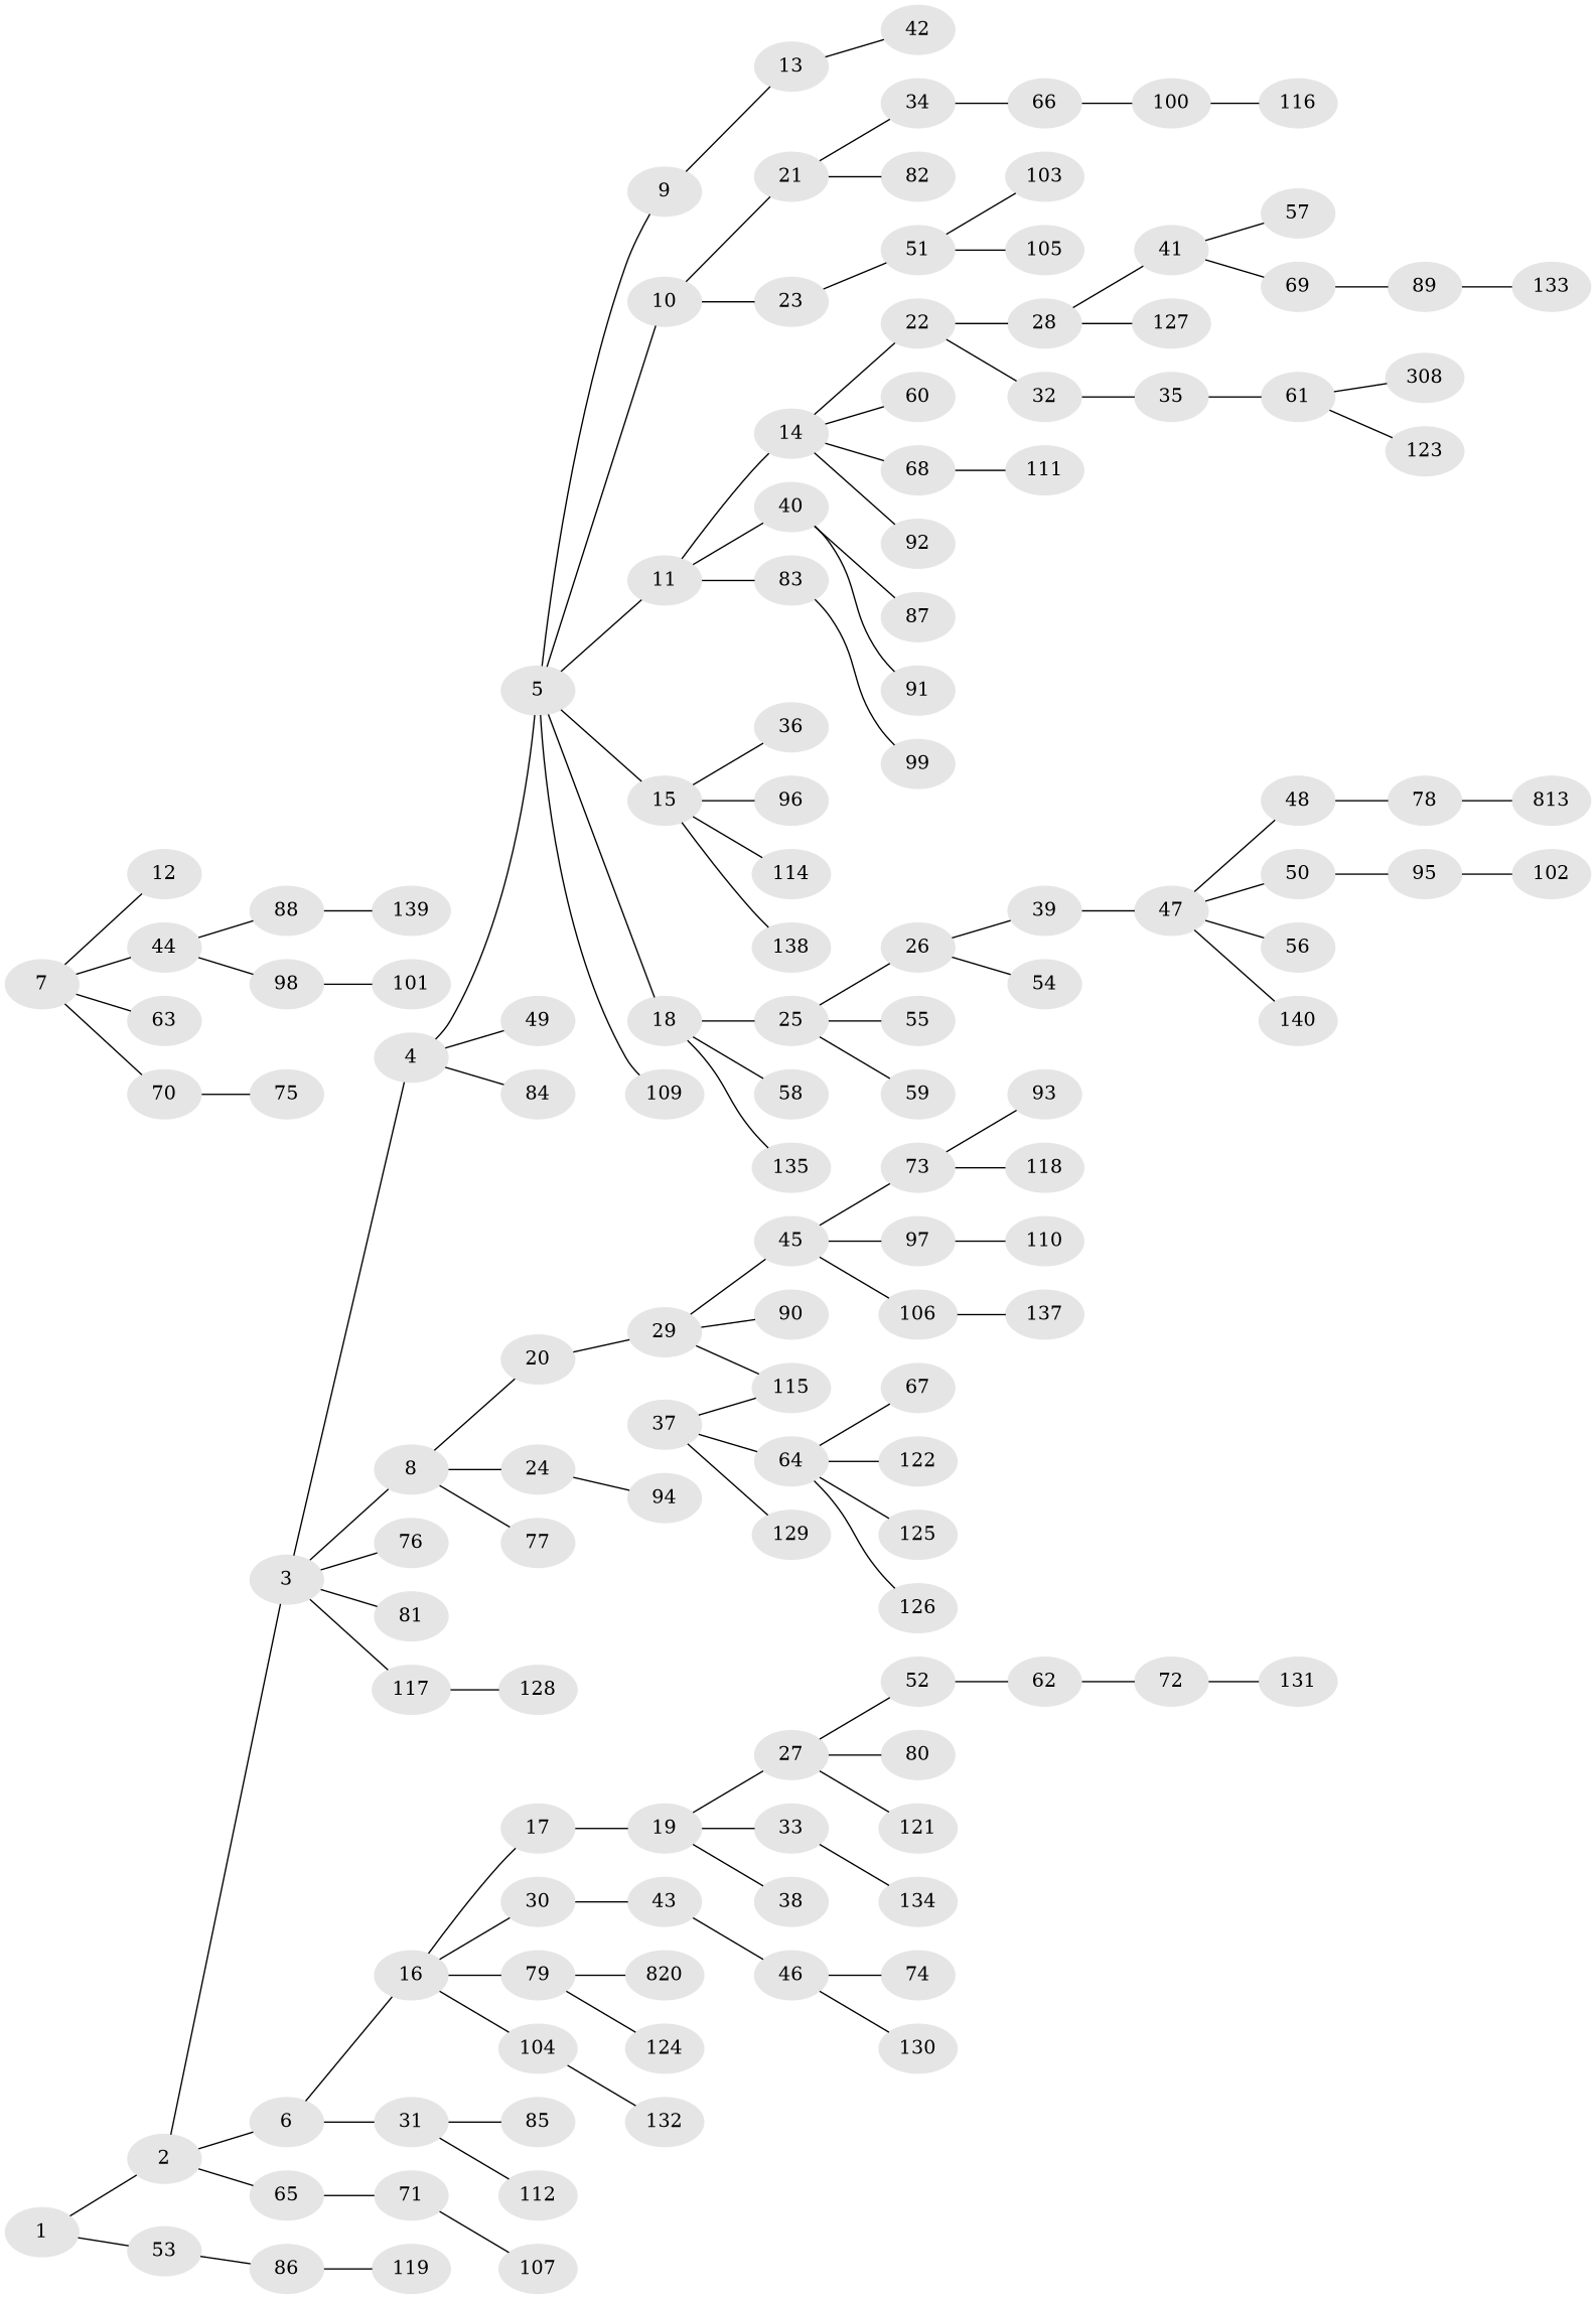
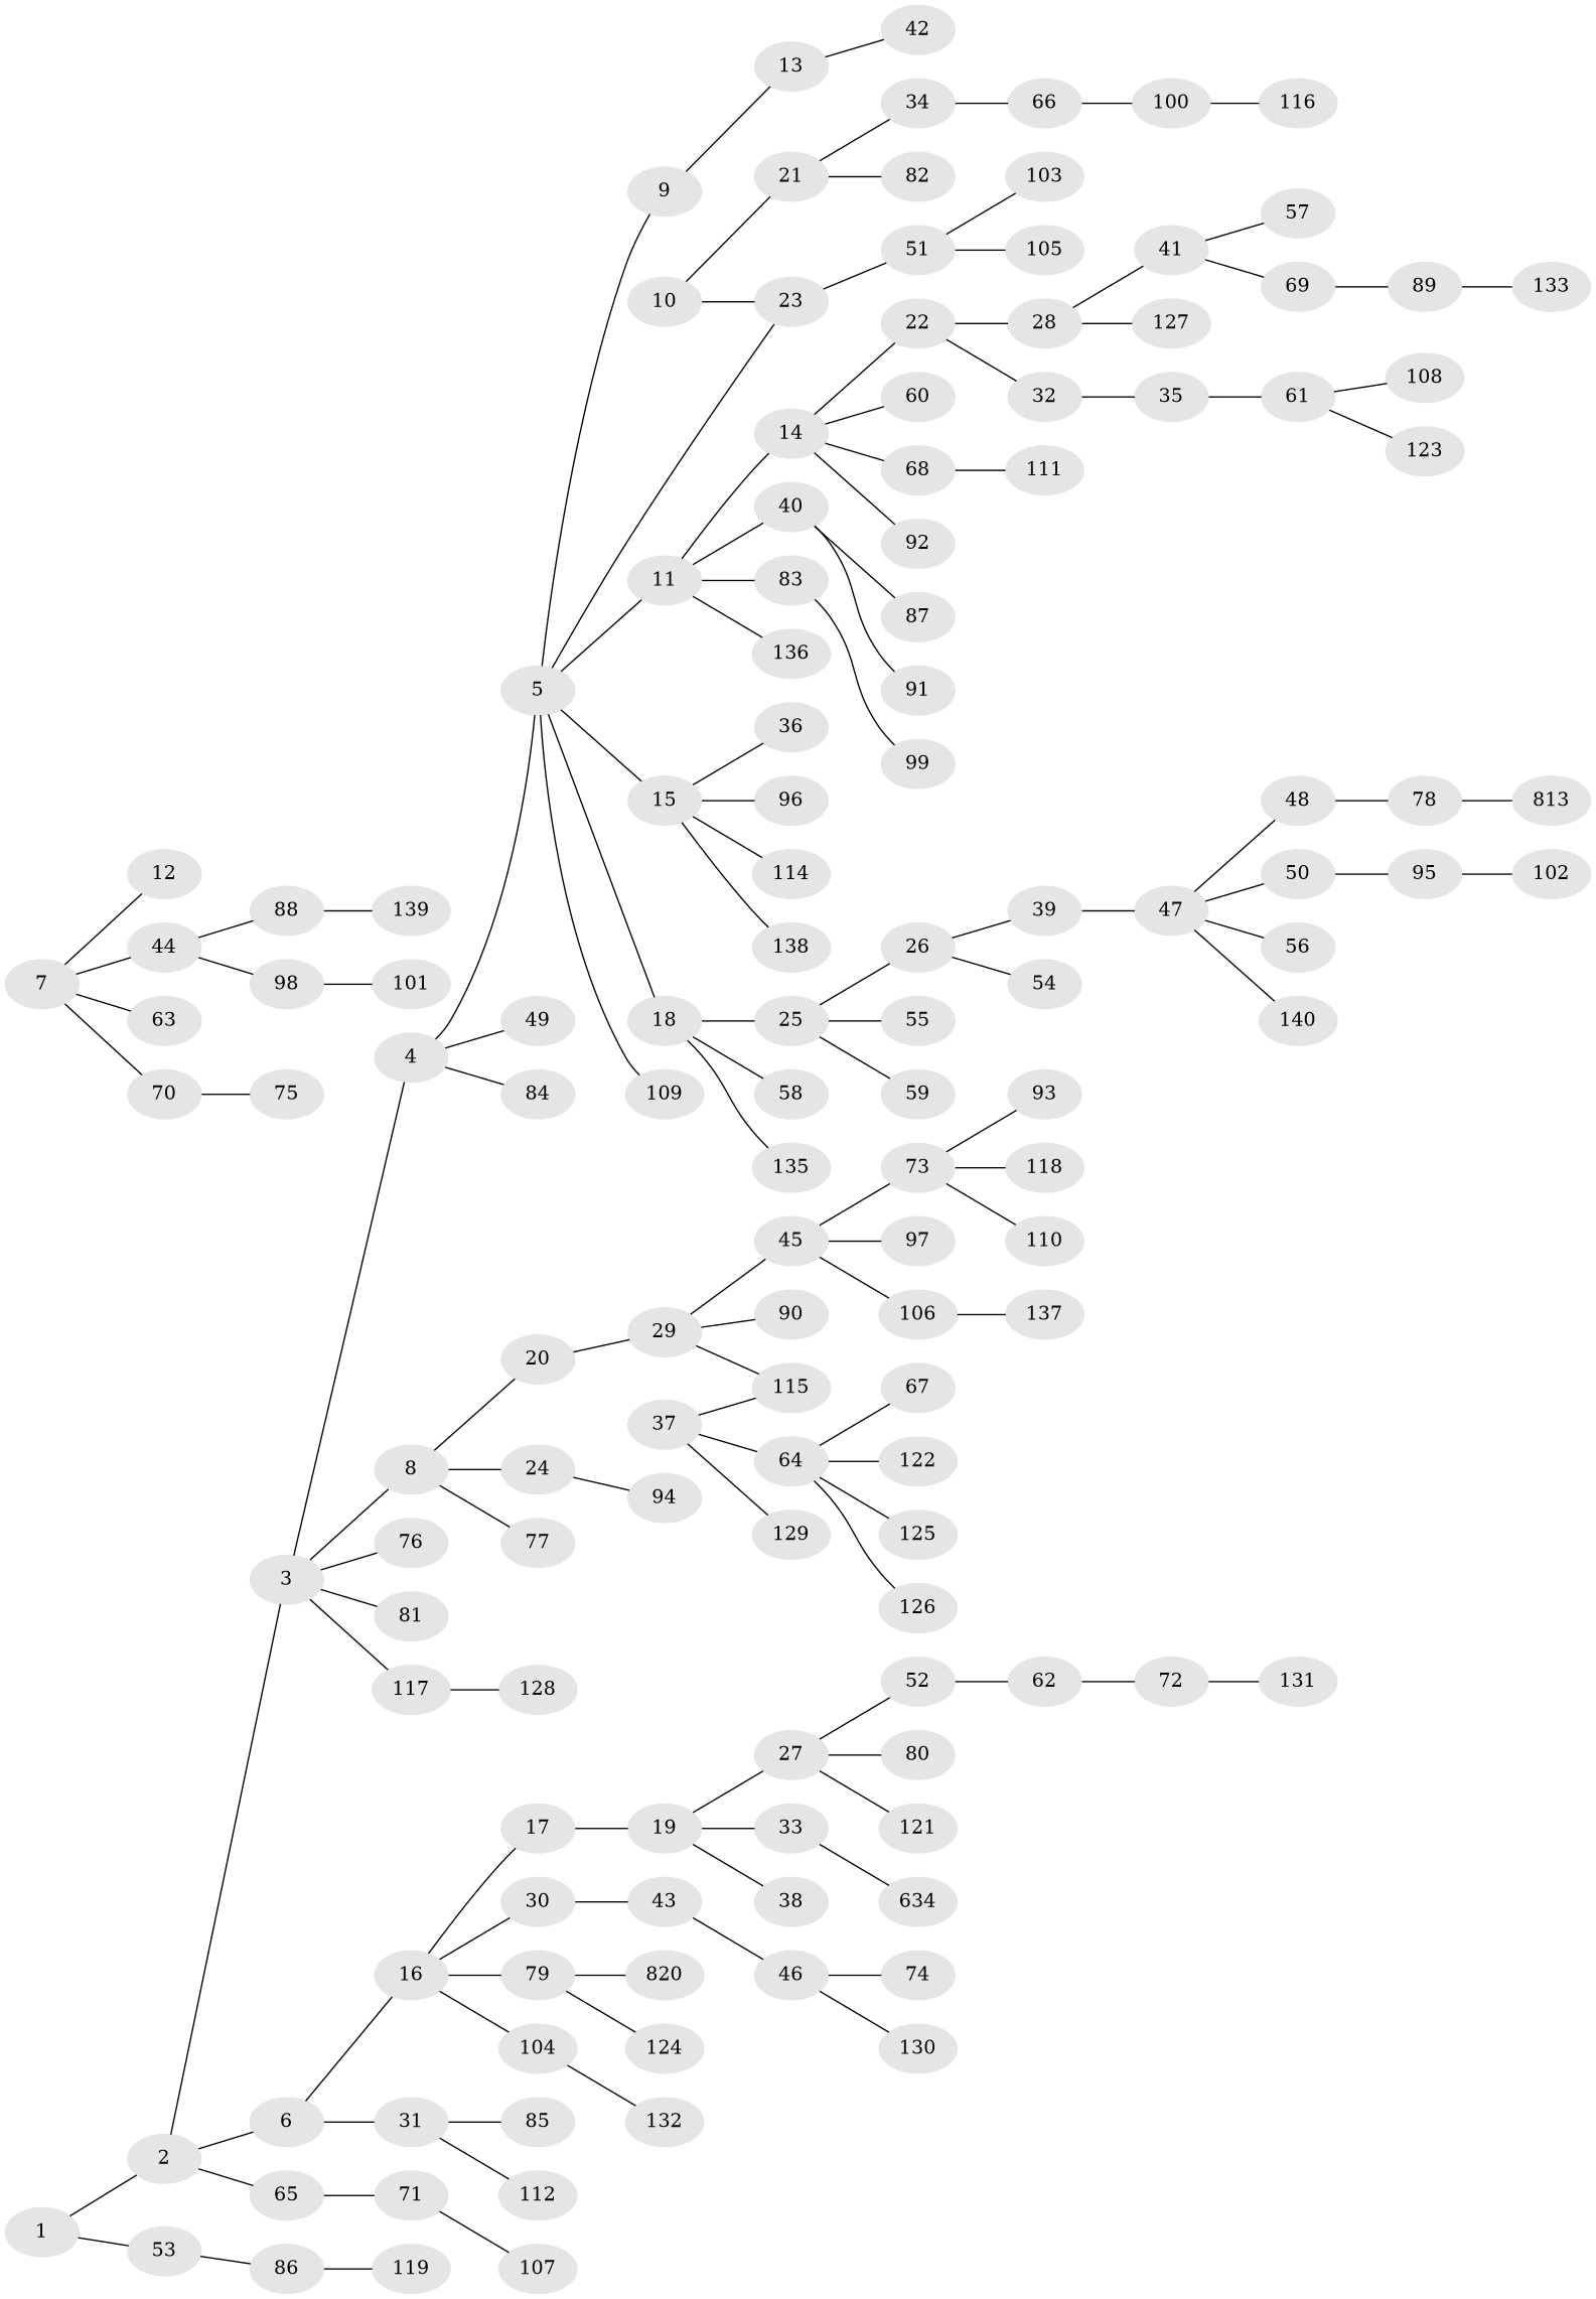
  graph {
    rankdir=LR
    node [color=gray90 style=filled]
    1
    2
    53
    3
    6
    65
    86
    4
    8
    76
    81
    117
    16
    31
    71
    5
    49
    84
    20
    24
    77
    128
    9
    10
    11
    15
    18
    109
    7
    12
    44
    63
    70
    13
    21
    23
    14
    40
    83
+   136
    36
    96
    114
    138
    25
    58
    135
    17
    30
    79
    104
    85
    112
    88
    98
    75
    29
    94
    42
    34
    82
    51
    22
    60
    68
    92
    87
    91
    99
    28
    32
    111
    19
    43
    n75 [label=820]
    124
    132
    27
    33
    38
    26
    55
    59
    52
    80
    121
-   134
+   134 [label=634]
    45
    90
    115
    66
    41
    127
    35
    103
    105
    39
    54
    47
    62
    57
    69
    37
    64
    129
    73
    97
    106
    46
    61
    100
-   108 [label=308]
+   108
    123
    67
    122
    125
    126
    48
    50
    56
    140
    89
    74
    130
    139
    101
    93
    118
    110
    137
    78
    95
    n133 [label=813]
    102
    72
    119
    131
    107
    116
    133
    1 -- 2
    1 -- 53
    2 -- 3
    2 -- 6
    2 -- 65
    53 -- 86
    3 -- 4
    3 -- 8
    3 -- 76
    3 -- 81
    3 -- 117
    6 -- 16
    6 -- 31
    65 -- 71
    86 -- 119
    4 -- 5
    4 -- 49
    4 -- 84
    8 -- 20
    8 -- 24
    8 -- 77
    117 -- 128
    16 -- 17
    16 -- 30
    16 -- 79
    16 -- 104
    31 -- 85
    31 -- 112
    71 -- 107
    5 -- 9
-   5 -- 10
+   5 -- 23
    5 -- 11
    5 -- 15
    5 -- 18
    5 -- 109
    20 -- 29
    24 -- 94
    9 -- 13
    10 -- 21
    10 -- 23
    11 -- 14
    11 -- 40
    11 -- 83
+   11 -- 136
    15 -- 36
    15 -- 96
    15 -- 114
    15 -- 138
    18 -- 25
    18 -- 58
    18 -- 135
    7 -- 12
    7 -- 44
    7 -- 63
    7 -- 70
    44 -- 88
    44 -- 98
    70 -- 75
    13 -- 42
    21 -- 34
    21 -- 82
    23 -- 51
    14 -- 22
    14 -- 60
    14 -- 68
    14 -- 92
    40 -- 87
    40 -- 91
    83 -- 99
    25 -- 26
    25 -- 55
    25 -- 59
    17 -- 19
    30 -- 43
    79 -- n75
    79 -- 124
    104 -- 132
    88 -- 139
    98 -- 101
    29 -- 45
    29 -- 90
    29 -- 115
    34 -- 66
    51 -- 103
    51 -- 105
    22 -- 28
    22 -- 32
    68 -- 111
    28 -- 41
    28 -- 127
    32 -- 35
    19 -- 27
    19 -- 33
    19 -- 38
    43 -- 46
    27 -- 52
    27 -- 80
    27 -- 121
    33 -- 134
    26 -- 39
    26 -- 54
    52 -- 62
    45 -- 73
    45 -- 97
    45 -- 106
    66 -- 100
    41 -- 57
    41 -- 69
    35 -- 61
    39 -- 47
    47 -- 48
    47 -- 50
    47 -- 56
    47 -- 140
    62 -- 72
    69 -- 89
    37 -- 115
    37 -- 64
    37 -- 129
    64 -- 67
    64 -- 122
    64 -- 125
    64 -- 126
    73 -- 93
    73 -- 118
-   97 -- 110
+   73 -- 110
    106 -- 137
    46 -- 74
    46 -- 130
    61 -- 108
    61 -- 123
    100 -- 116
    48 -- 78
    50 -- 95
    89 -- 133
    78 -- n133
    95 -- 102
    72 -- 131
  }
